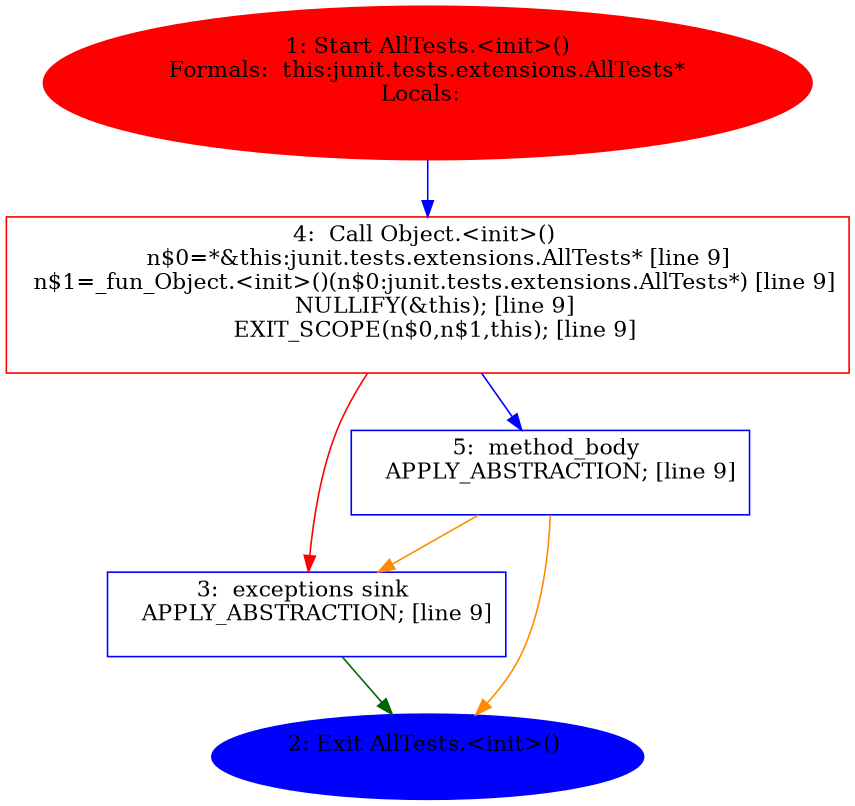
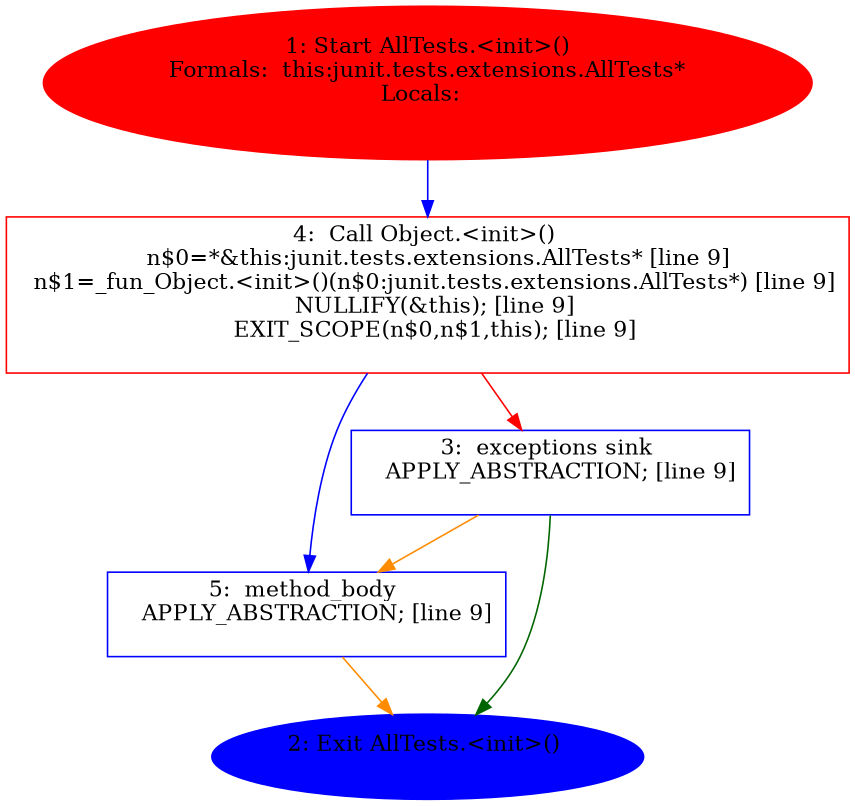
  digraph {
    node [color=blue shape=box]
    edge [color=blue]
    n1 [color=red label="1: Start AllTests.<init>()\nFormals:  this:junit.tests.extensions.AllTests*\nLocals:  \n  " style=filled shape=""]
    n2 [label="4:  Call Object.<init>() \n   n$0=*&this:junit.tests.extensions.AllTests* [line 9]\n  n$1=_fun_Object.<init>()(n$0:junit.tests.extensions.AllTests*) [line 9]\n  NULLIFY(&this); [line 9]\n  EXIT_SCOPE(n$0,n$1,this); [line 9]\n " color=red]
    n3 [label="3:  exceptions sink \n   APPLY_ABSTRACTION; [line 9]\n "]
    n4 [label="5:  method_body \n   APPLY_ABSTRACTION; [line 9]\n "]
    n5 [label="2: Exit AllTests.<init>() \n  " style=filled shape=""]
    n1 -> n2
    n2 -> n3 [color=red]
    n2 -> n4
    n3 -> n5 [color=darkgreen]
-   n4 -> n3 [color=darkorange]
+   n3 -> n4 [color=darkorange]
    n4 -> n5 [color=darkorange]
  }
